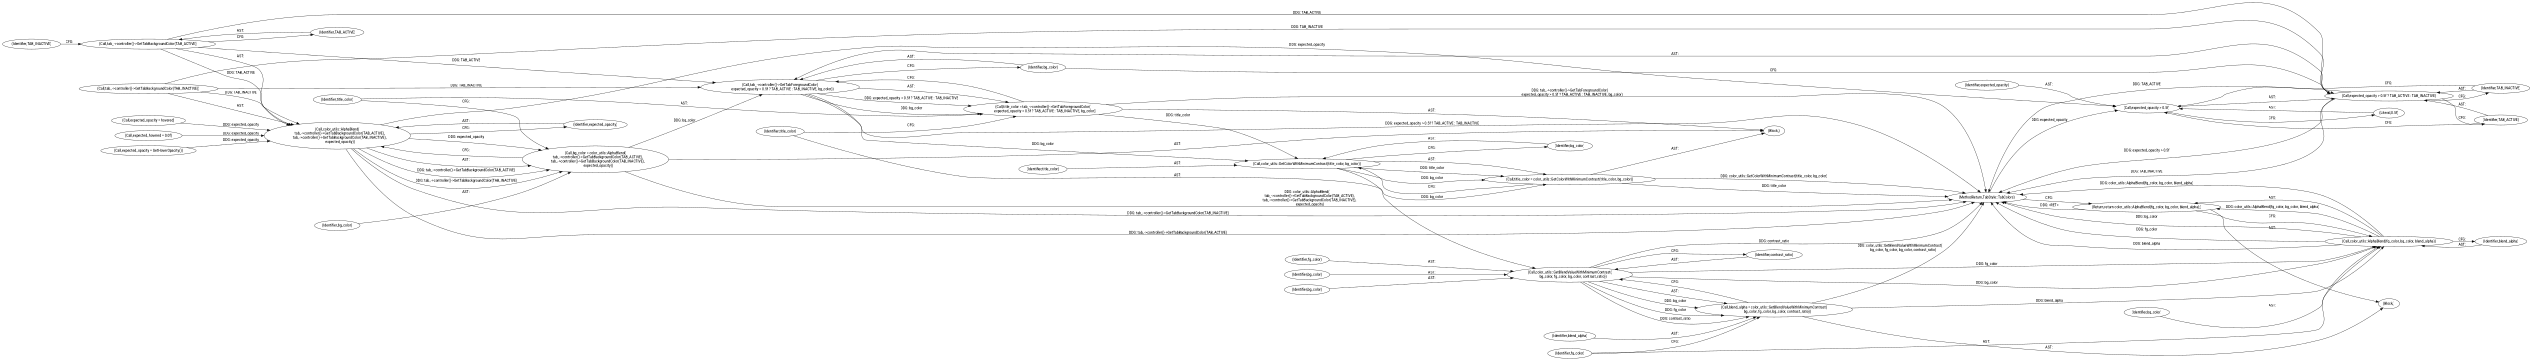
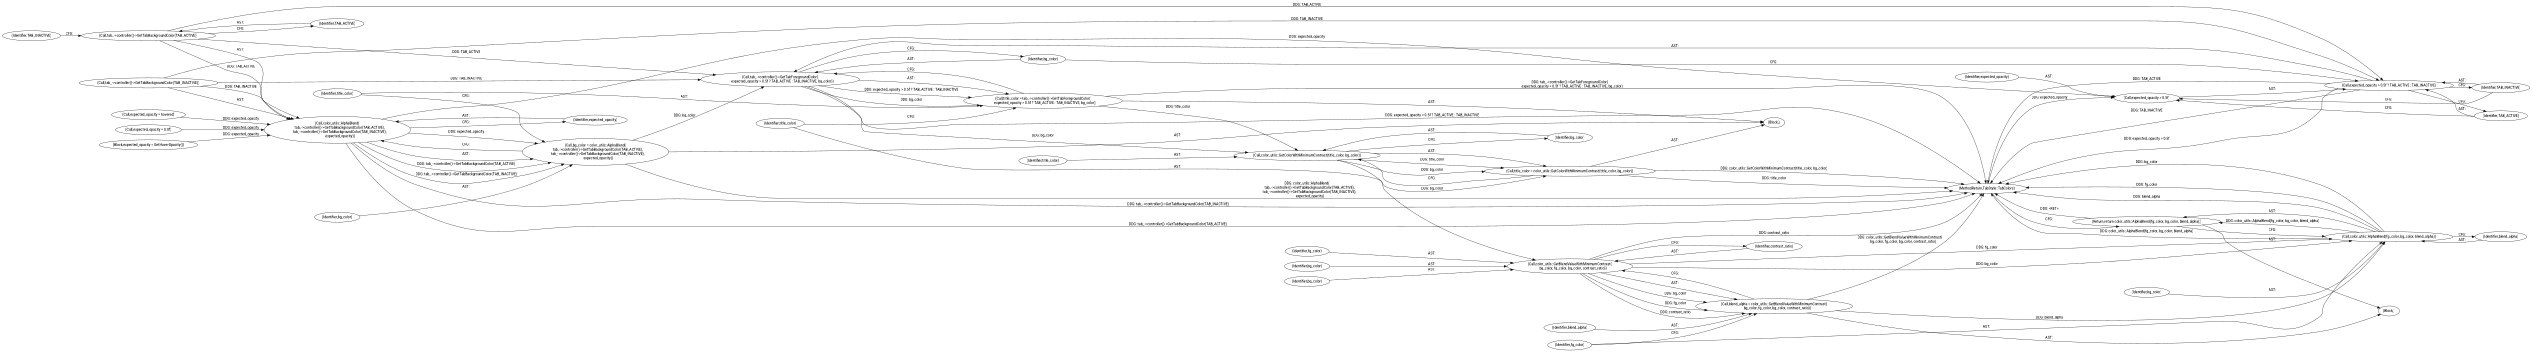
  digraph {
    fontname="Roboto Condensed"
    rankdir=LR
    node [fontname="Roboto Condensed"]
    edge [fontname="Roboto Condensed"]
    n1 [label="(Call,tab_->controller()->GetTabBackgroundColor(TAB_ACTIVE))"]
    n2 [label="(Call,color_utils::AlphaBlend(\n      tab_->controller()->GetTabBackgroundColor(TAB_ACTIVE),\n      tab_->controller()->GetTabBackgroundColor(TAB_INACTIVE),\n       expected_opacity))"]
    n3 [label="(Call,tab_->controller()->GetTabForegroundColor(\n      expected_opacity > 0.5f ? TAB_ACTIVE : TAB_INACTIVE, bg_color))"]
    n4 [label="(Call,expected_opacity > 0.5f ? TAB_ACTIVE : TAB_INACTIVE)"]
    n5 [label="(Identifier,TAB_ACTIVE)"]
    n6 [label="(Call,bg_color = color_utils::AlphaBlend(\n      tab_->controller()->GetTabBackgroundColor(TAB_ACTIVE),\n      tab_->controller()->GetTabBackgroundColor(TAB_INACTIVE),\n       expected_opacity))"]
    n7 [label="(Call,expected_opacity > 0.5f)"]
    n8 [label="(Identifier,expected_opacity)"]
    n9 [label="(MethodReturn,TabStyle::TabColors)"]
    n10 [label="(Call,title_color = tab_->controller()->GetTabForegroundColor(\n      expected_opacity > 0.5f ? TAB_ACTIVE : TAB_INACTIVE, bg_color))"]
    n11 [label="(Call,color_utils::GetColorWithMinimumContrast(title_color, bg_color))"]
    n12 [label="(Identifier,bg_color)"]
    n13 [label="(Identifier,TAB_ACTIVE)"]
    n14 [label="(Identifier,TAB_INACTIVE)"]
    n15 [label="(Block,)"]
-   n16 [label="(Literal,0.5f)"]
    n17 [label="(Return,return color_utils::AlphaBlend(fg_color, bg_color, blend_alpha);)"]
    n18 [label="(Call,title_color = color_utils::GetColorWithMinimumContrast(title_color, bg_color))"]
    n19 [label="(Call,color_utils::GetBlendValueWithMinimumContrast(\n        bg_color, fg_color, bg_color, contrast_ratio))"]
    n20 [label="(Identifier,bg_color)"]
    n21 [label="(Call,blend_alpha = color_utils::GetBlendValueWithMinimumContrast(\n        bg_color, fg_color, bg_color, contrast_ratio))"]
    n22 [label="(Call,color_utils::AlphaBlend(fg_color, bg_color, blend_alpha))"]
    n23 [label="(Identifier,contrast_ratio)"]
    n24 [label="(Block,)"]
    n25 [label="(Identifier,blend_alpha)"]
    n26 [label="(Identifier,TAB_INACTIVE)"]
    n27 [label="(Identifier,title_color)"]
    n28 [label="(Identifier,bg_color)"]
-   n29 [label="(Call,expected_opacity = GetHoverOpacity())"]
+   n29 [label="(Block,expected_opacity = GetHoverOpacity())"]
    n30 [label="(Call,expected_opacity = hovered)"]
    n31 [label="(Identifier,blend_alpha)"]
    n32 [label="(Identifier,title_color)"]
    n33 [label="(Identifier,title_color)"]
    n34 [label="(Identifier,fg_color)"]
    n35 [label="(Identifier,bg_color)"]
    n36 [label="(Identifier,bg_color)"]
    n37 [label="(Identifier,expected_opacity)"]
    n38 [label="(Call,tab_->controller()->GetTabBackgroundColor(TAB_INACTIVE))"]
    n39 [label="(Identifier,bg_color)"]
-   n40 [label="(Call,expected_hovered = 0.0f)"]
+   n40 [label="(Call,expected_opacity = 0.0f)"]
    n41 [label="(Identifier,fg_color)"]
    n1 -> n2 [label="AST: "]
    n1 -> n2 [label="DDG: TAB_ACTIVE"]
    n1 -> n3 [label="DDG: TAB_ACTIVE"]
    n1 -> n4 [label="DDG: TAB_ACTIVE"]
    n1 -> n5 [label="CFG: "]
    n2 -> n6 [label="AST: "]
    n2 -> n6 [label="DDG: tab_->controller()->GetTabBackgroundColor(TAB_ACTIVE)"]
    n2 -> n6 [label="DDG: tab_->controller()->GetTabBackgroundColor(TAB_INACTIVE)"]
    n2 -> n6 [label="DDG: expected_opacity"]
    n2 -> n7 [label="DDG: expected_opacity"]
    n2 -> n8 [label="CFG: "]
    n2 -> n9 [label="DDG: tab_->controller()->GetTabBackgroundColor(TAB_INACTIVE)"]
    n2 -> n9 [label="DDG: tab_->controller()->GetTabBackgroundColor(TAB_ACTIVE)"]
    n3 -> n9 [label="DDG: expected_opacity > 0.5f ? TAB_ACTIVE : TAB_INACTIVE"]
    n3 -> n10 [label="AST: "]
    n3 -> n10 [label="DDG: expected_opacity > 0.5f ? TAB_ACTIVE : TAB_INACTIVE"]
    n3 -> n10 [label="DDG: bg_color"]
    n3 -> n11 [label="DDG: bg_color"]
    n3 -> n12 [label="CFG: "]
    n4 -> n3 [label="AST: "]
    n4 -> n9 [label="DDG: TAB_INACTIVE"]
    n4 -> n9 [label="DDG: expected_opacity > 0.5f"]
    n4 -> n9 [label="DDG: TAB_ACTIVE"]
    n4 -> n13 [label="CFG: "]
    n4 -> n14 [label="CFG: "]
    n5 -> n1 [label="AST: "]
    n6 -> n2 [label="CFG: "]
    n6 -> n3 [label="DDG: bg_color"]
    n6 -> n9 [label="DDG: color_utils::AlphaBlend(\n      tab_->controller()->GetTabBackgroundColor(TAB_ACTIVE),\n      tab_->controller()->GetTabBackgroundColor(TAB_INACTIVE),\n       expected_opacity)"]
    n6 -> n15 [label="AST: "]
    n7 -> n4 [label="AST: "]
-   n7 -> n16 [label="CFG: "]
    n8 -> n2 [label="AST: "]
    n9 -> n7 [label="DDG: expected_opacity"]
    n9 -> n17 [label="CFG: "]
    n10 -> n3 [label="CFG: "]
    n10 -> n9 [label="DDG: tab_->controller()->GetTabForegroundColor(\n      expected_opacity > 0.5f ? TAB_ACTIVE : TAB_INACTIVE, bg_color)"]
    n10 -> n11 [label="DDG: title_color"]
    n10 -> n15 [label="AST: "]
    n11 -> n18 [label="AST: "]
    n11 -> n18 [label="DDG: title_color"]
    n11 -> n18 [label="DDG: bg_color"]
    n11 -> n19 [label="DDG: bg_color"]
    n11 -> n20 [label="CFG: "]
    n12 -> n3 [label="AST: "]
    n12 -> n4 [label="CFG: "]
    n13 -> n4 [label="AST: "]
    n13 -> n7 [label="CFG: "]
    n14 -> n4 [label="AST: "]
    n14 -> n7 [label="CFG: "]
-   n16 -> n7 [label="AST: "]
    n17 -> n9 [label="DDG: <RET>"]
    n17 -> n22 [label="CFG: "]
    n17 -> n24 [label="AST: "]
    n18 -> n9 [label="DDG: color_utils::GetColorWithMinimumContrast(title_color, bg_color)"]
    n18 -> n9 [label="DDG: title_color"]
    n18 -> n11 [label="CFG: "]
    n18 -> n15 [label="AST: "]
    n19 -> n9 [label="DDG: contrast_ratio"]
    n19 -> n21 [label="AST: "]
    n19 -> n21 [label="DDG: bg_color"]
    n19 -> n21 [label="DDG: fg_color"]
    n19 -> n21 [label="DDG: contrast_ratio"]
    n19 -> n22 [label="DDG: fg_color"]
    n19 -> n22 [label="DDG: bg_color"]
    n19 -> n23 [label="CFG: "]
    n20 -> n11 [label="AST: "]
    n21 -> n9 [label="DDG: color_utils::GetBlendValueWithMinimumContrast(\n        bg_color, fg_color, bg_color, contrast_ratio)"]
    n21 -> n19 [label="CFG: "]
    n21 -> n22 [label="DDG: blend_alpha"]
    n21 -> n24 [label="AST: "]
    n22 -> n9 [label="DDG: blend_alpha"]
    n22 -> n9 [label="DDG: color_utils::AlphaBlend(fg_color, bg_color, blend_alpha)"]
    n22 -> n9 [label="DDG: bg_color"]
    n22 -> n9 [label="DDG: fg_color"]
    n22 -> n17 [label="AST: "]
    n22 -> n17 [label="DDG: color_utils::AlphaBlend(fg_color, bg_color, blend_alpha)"]
    n22 -> n25 [label="CFG: "]
    n23 -> n19 [label="AST: "]
    n25 -> n22 [label="AST: "]
    n26 -> n1 [label="CFG: "]
    n27 -> n11 [label="AST: "]
    n28 -> n22 [label="AST: "]
    n29 -> n2 [label="DDG: expected_opacity"]
    n30 -> n2 [label="DDG: expected_opacity"]
    n31 -> n21 [label="AST: "]
    n32 -> n6 [label="CFG: "]
    n32 -> n10 [label="AST: "]
    n33 -> n10 [label="CFG: "]
    n33 -> n18 [label="AST: "]
    n34 -> n19 [label="AST: "]
    n35 -> n19 [label="AST: "]
    n36 -> n19 [label="AST: "]
    n37 -> n7 [label="AST: "]
    n38 -> n2 [label="AST: "]
    n38 -> n2 [label="DDG: TAB_INACTIVE"]
    n38 -> n3 [label="DDG: TAB_INACTIVE"]
    n38 -> n4 [label="DDG: TAB_INACTIVE"]
    n39 -> n6 [label="AST: "]
    n40 -> n2 [label="DDG: expected_opacity"]
    n41 -> n21 [label="CFG: "]
    n41 -> n22 [label="AST: "]
  }
